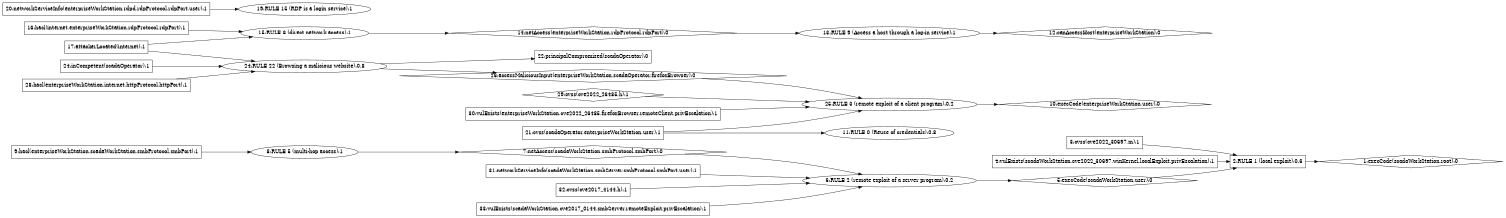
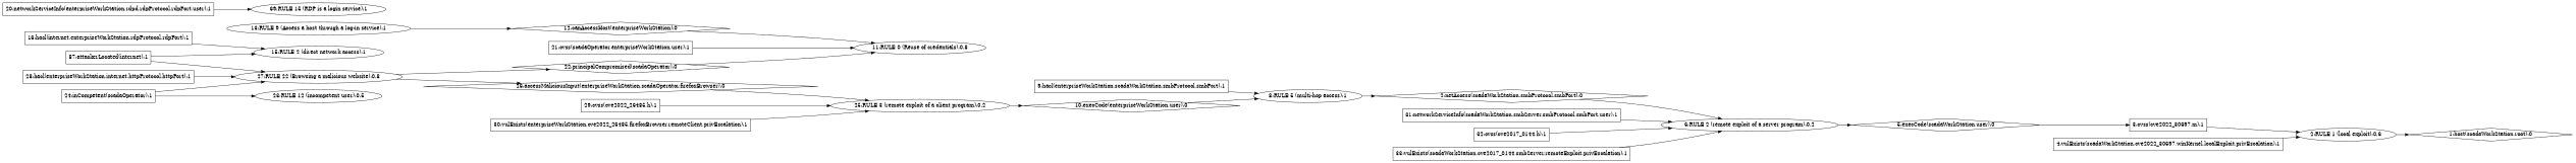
  digraph {
    rankdir=LR
    node [shape=box]
-   n1 [label="1:execCode(scadaWorkStation,root):0" shape=diamond]
-   n2 [label="2:RULE 1 (local exploit):0.6"]
+   n1 [label="1:host(scadaWorkStation,root):0" shape=diamond]
+   n2 [label="2:RULE 1 (local exploit):0.6" shape=ellipse]
    n3 [label="3:cvss(cve2022_30697,m):1"]
    n4 [label="4:vulExists(scadaWorkStation,cve2022_30697,winKernel,localExploit,privEscalation):1"]
    n5 [label="5:execCode(scadaWorkStation,user):0" shape=diamond]
    n6 [label="6:RULE 2 (remote exploit of a server program):0.2" shape=ellipse]
-   n7 [label="7:netAccess(scadaWorkStation,smbProtocol,smbPort):0" shape=diamond]
+   n7 [label="2:netAccess(scadaWorkStation,smbProtocol,smbPort):0" shape=diamond]
    n8 [label="8:RULE 5 (multi-hop access):1" shape=ellipse]
    n9 [label="9:hacl(enterpriseWorkStation,scadaWorkStation,smbProtocol,smbPort):1"]
    n10 [label="10:execCode(enterpriseWorkStation,user):0" shape=diamond]
    n11 [label="11:RULE 0 (Reuse of credentials):0.8" shape=ellipse]
    n12 [label="12:canAccessHost(enterpriseWorkStation):0" shape=diamond]
    n13 [label="13:RULE 9 (Access a host through a log-in service):1" shape=ellipse]
-   n14 [label="14:netAccess(enterpriseWorkStation,rdpProtocol,rdpPort):0" shape=diamond]
-   n15 [label="15:RULE 6 (direct network access):1" shape=ellipse]
+   n15 [label="15:RULE 2 (direct network access):1" shape=ellipse]
    n16 [label="16:hacl(internet,enterpriseWorkStation,rdpProtocol,rdpPort):1"]
-   n17 [label="17:attackerLocated(internet):1"]
-   n18 [label="24:RULE 22 (Browsing a malicious website):0.8" shape=ellipse]
-   n19 [label="22:principalCompromised(scadaOperator):0"]
+   n17 [label="87:attackerLocated(internet):1"]
+   n18 [label="27:RULE 22 (Browsing a malicious website):0.8" shape=ellipse]
+   n19 [label="22:principalCompromised(scadaOperator):0" shape=diamond]
    n20 [label="26:accessMaliciousInput(enterpriseWorkStation,scadaOperator,firefoxBrowser):0" shape=diamond]
-   n21 [label="19:RULE 15 (RDP is a login service):1" shape=ellipse]
+   n21 [label="69:RULE 15 (RDP is a login service):1" shape=ellipse]
    n22 [label="20:networkServiceInfo(enterpriseWorkStation,rdpd,rdpProtocol,rdpPort,user):1"]
    n23 [label="21:cvss(scadaOperator,enterpriseWorkStation,user):1"]
    n24 [label="25:RULE 3 (remote exploit of a client program):0.2" shape=ellipse]
+   n25 [label="23:RULE 12 (incompetent user):0.5" shape=ellipse]
    n26 [label="24:inCompetent(scadaOperator):1"]
    n27 [label="28:hacl(enterpriseWorkStation,internet,httpProtocol,httpPort):1"]
-   n28 [label="29:cvss(cve2022_26485,h):1" shape=diamond]
+   n28 [label="29:cvss(cve2022_26485,h):1"]
    n29 [label="30:vulExists(enterpriseWorkStation,cve2022_26485,firefoxBrowser,remoteClient,privEscalation):1"]
    n30 [label="31:networkServiceInfo(scadaWorkStation,smbServer,smbProtocol,smbPort,user):1"]
-   n31 [label="32:cvss(cve2017_4144,h):1"]
+   n31 [label="32:cvss(cve2017_0144,h):1"]
    n32 [label="33:vulExists(scadaWorkStation,cve2017_0144,smbServer,remoteExploit,privEscalation):1"]
    n2 -> n1
    n3 -> n2
    n4 -> n2
-   n5 -> n2
+   n5 -> n3
    n6 -> n5
    n7 -> n6
    n8 -> n7
    n9 -> n8
+   n10 -> n8
+   n12 -> n11
    n13 -> n12
-   n14 -> n13
-   n15 -> n14
    n16 -> n15
    n17 -> n15
    n17 -> n18
    n18 -> n19
    n18 -> n20
+   n19 -> n11
    n20 -> n24
    n22 -> n21
    n23 -> n11
-   n23 -> n24
    n24 -> n10
    n26 -> n18
+   n26 -> n25
    n27 -> n18
    n28 -> n24
    n29 -> n24
    n30 -> n6
    n31 -> n6
    n32 -> n6
  }
